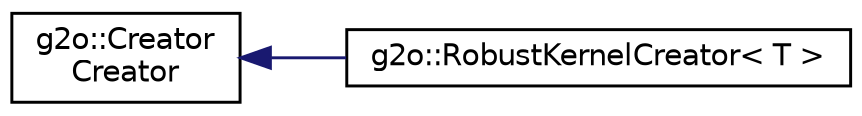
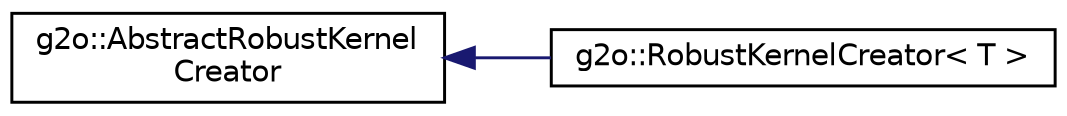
  digraph {
    rankdir=LR
    node [color=black fillcolor=white fontname=Helvetica fontsize=10 shape=record style=filled]
-   n1 [height=0.2 label="g2o::Creator\lCreator" width=0.4]
+   n1 [height=0.2 label="g2o::AbstractRobustKernel\lCreator" width=0.4]
    n2 [height=0.2 label="g2o::RobustKernelCreator\< T \>" width=0.4]
    n1 -> n2 [color=midnightblue dir=back fontname=Helvetica fontsize=10 labelfontname=Helvetica labelfontsize=10 style=solid]
  }
